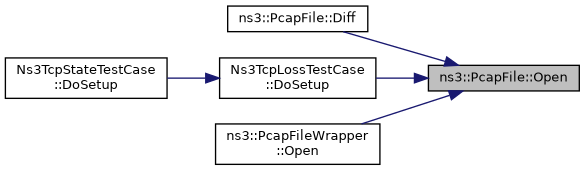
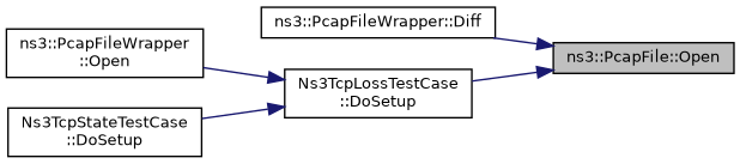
  digraph {
    rankdir=RL
    node [color=black fillcolor=white fontname=Helvetica fontsize=10 shape=record style=filled]
    edge [color=midnightblue dir=back fontname=Helvetica fontsize=10 labelfontname=Helvetica labelfontsize=10 style=solid]
    n1 [fillcolor=grey75 fontcolor=black height=0.2 label="ns3::PcapFile::Open" width=0.4]
-   n2 [height=0.2 label="ns3::PcapFile::Diff" width=0.4]
+   n2 [height=0.2 label="ns3::PcapFileWrapper::Diff" width=0.4]
    n3 [height=0.2 label="Ns3TcpLossTestCase\l::DoSetup" width=0.4]
    n4 [height=0.2 label="ns3::PcapFileWrapper\l::Open" width=0.4]
    n5 [height=0.2 label="Ns3TcpStateTestCase\l::DoSetup" width=0.4]
    n1 -> n2
    n1 -> n3
-   n1 -> n4
+   n3 -> n4
    n3 -> n5
  }
